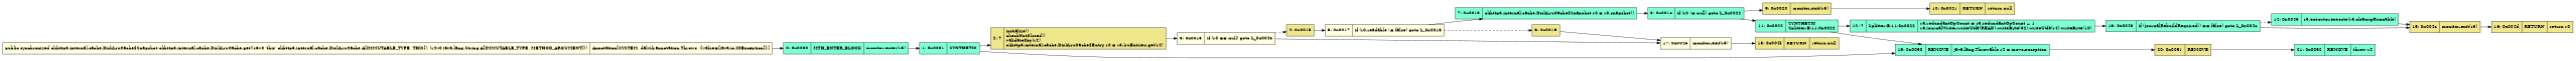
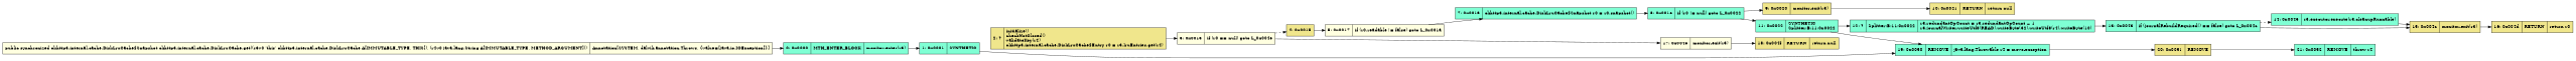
  digraph {
    rankdir=LR
    node [fillcolor=aquamarine shape=record style=filled]
    n1 [label="{0\:\ 0x0000|MTH_ENTER_BLOCK\l|monitor\-enter(r3)\l}"]
    n2 [label="{1\:\ 0x0001|SYNTHETIC\l}"]
    n3 [fillcolor=khaki label="{2\:\ ?|initialize()\lcheckNotClosed()\lvalidateKey(r4)\lokhttp3.internal.cache.DiskLruCache$Entry r0 = r3.lruEntries.get(r4)\l}"]
    n4 [label="{19\:\ 0x0050|REMOVE\l|java.lang.Throwable r4 = move\-exception\l}"]
    n5 [fillcolor=lightyellow label="{3\:\ 0x0013|if (r0 == null) goto L_0x004e\l}"]
    n6 [fillcolor=khaki label="{20\:\ 0x0051|REMOVE\l}"]
    n7 [fillcolor=khaki label="{4\:\ 0x0015}"]
    n8 [fillcolor=lightyellow label="{17\:\ 0x004e|monitor\-exit(r3)\l}"]
    n9 [fillcolor=lightyellow label="{5\:\ 0x0017|if (r0.readable != false) goto L_0x001a\l}"]
    n10 [fillcolor=khaki label="{18\:\ 0x004f|RETURN\l|return null\l}"]
-   n11 [fillcolor=khaki label="{6\:\ 0x0019}"]
    n12 [label="{7\:\ 0x001a|okhttp3.internal.cache.DiskLruCache$Snapshot r0 = r0.snapshot()\l}"]
    n13 [label="{8\:\ 0x001e|if (r0 != null) goto L_0x0022\l}"]
    n14 [fillcolor=khaki label="{9\:\ 0x0020|monitor\-exit(r3)\l}"]
    n15 [label="{11\:\ 0x0022|SYNTHETIC\lSplitter:B:11:0x0022\l}"]
    n16 [fillcolor=khaki label="{10\:\ 0x0021|RETURN\l|return null\l}"]
    n17 [label="{12\:\ ?|Splitter:B:11:0x0022\l|r3.redundantOpCount = r3.redundantOpCount + 1\lr3.journalWriter.writeUtf8(READ).writeByte(32).writeUtf8(r4).writeByte(10)\l}"]
    n18 [label="{13\:\ 0x0043|if (journalRebuildRequired() == false) goto L_0x004c\l}"]
    n19 [label="{14\:\ 0x0045|r3.executor.execute(r3.cleanupRunnable)\l}"]
    n20 [fillcolor=khaki label="{15\:\ 0x004c|monitor\-exit(r3)\l}"]
    n21 [fillcolor=khaki label="{16\:\ 0x004d|RETURN\l|return r0\l}"]
    n22 [label="{21\:\ 0x0052|REMOVE\l|throw r4\l}"]
    n23 [fillcolor=lightyellow label="{public synchronized okhttp3.internal.cache.DiskLruCache$Snapshot okhttp3.internal.cache.DiskLruCache.get((r3v0 'this' okhttp3.internal.cache.DiskLruCache A[IMMUTABLE_TYPE, THIS]), (r4v0 java.lang.String A[IMMUTABLE_TYPE, METHOD_ARGUMENT]))  | Annotation[SYSTEM, dalvik.annotation.Throws, \{value=[java.io.IOException]\}]\l}"]
    n1 -> n2
-   n2 -> n3
    n2 -> n4
    n3 -> n5
    n4 -> n6
    n5 -> n7 [style=dashed]
    n5 -> n8
    n6 -> n22
    n7 -> n9
    n8 -> n10
-   n9 -> n11 [style=dashed]
    n9 -> n12
-   n11 -> n8
    n12 -> n13
    n13 -> n14 [style=solid]
    n13 -> n15
    n14 -> n16
    n15 -> n4
    n15 -> n17
    n17 -> n18
    n18 -> n19 [style=dashed]
    n18 -> n20
    n19 -> n20
    n20 -> n21
    n23 -> n1
  }
